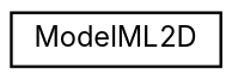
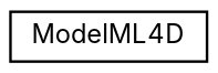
  digraph {
    rankdir=LR
    fontname=Inter
-   n1 [color=black fillcolor=white fontname=Inter fontsize=10 height=0.2 label=ModelML2D shape=record style=filled width=0.4]
+   n1 [color=black fillcolor=white fontname=Inter fontsize=10 height=0.2 label=ModelML4D shape=record style=filled width=0.4]
  }
